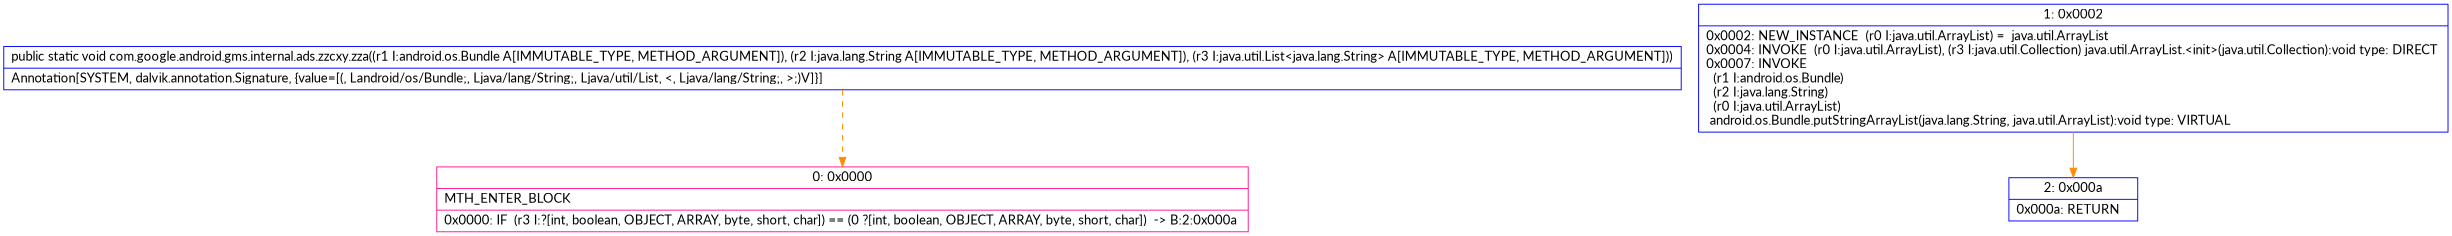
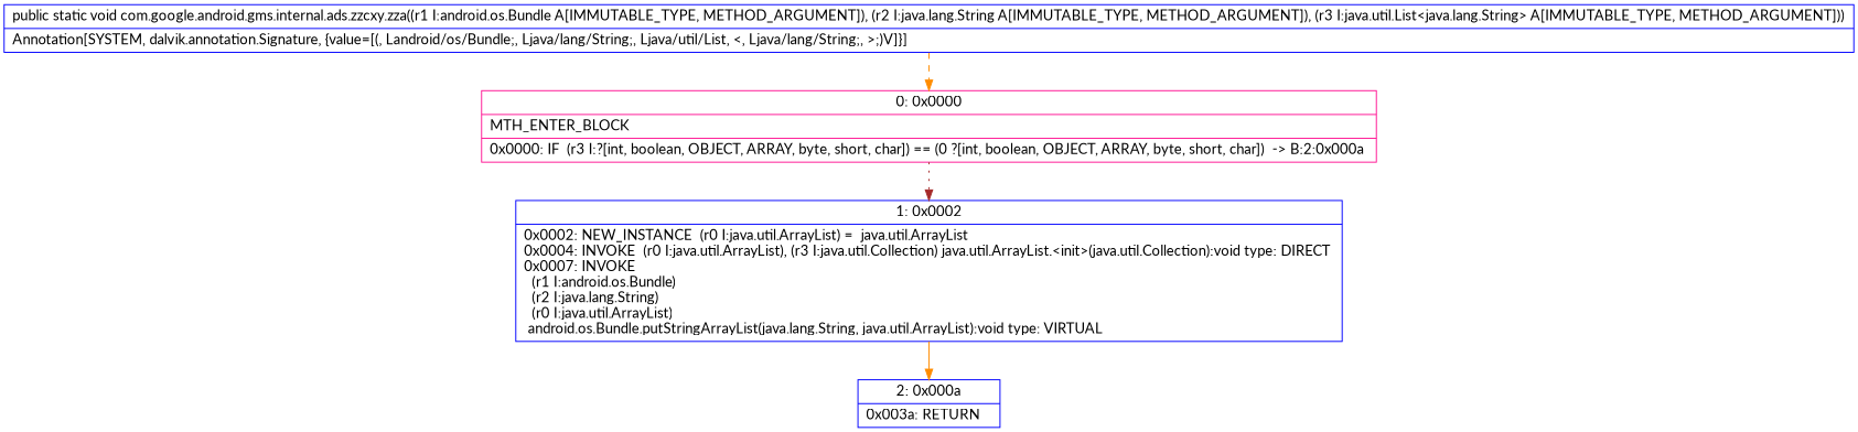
  digraph {
    fontname=Lato
    node [color=blue fontname=Lato shape=record]
    edge [color=darkorange fontname=Lato]
    n1 [color=deeppink label="{0\:\ 0x0000|MTH_ENTER_BLOCK\l|0x0000: IF  (r3 I:?[int, boolean, OBJECT, ARRAY, byte, short, char]) == (0 ?[int, boolean, OBJECT, ARRAY, byte, short, char])  \-\> B:2:0x000a \l}"]
    n2 [label="{1\:\ 0x0002|0x0002: NEW_INSTANCE  (r0 I:java.util.ArrayList) =  java.util.ArrayList \l0x0004: INVOKE  (r0 I:java.util.ArrayList), (r3 I:java.util.Collection) java.util.ArrayList.\<init\>(java.util.Collection):void type: DIRECT \l0x0007: INVOKE  \l  (r1 I:android.os.Bundle)\l  (r2 I:java.lang.String)\l  (r0 I:java.util.ArrayList)\l android.os.Bundle.putStringArrayList(java.lang.String, java.util.ArrayList):void type: VIRTUAL \l}"]
-   n3 [label="{2\:\ 0x000a|0x000a: RETURN   \l}"]
+   n3 [label="{2\:\ 0x000a|0x003a: RETURN   \l}"]
    n4 [label="{public static void com.google.android.gms.internal.ads.zzcxy.zza((r1 I:android.os.Bundle A[IMMUTABLE_TYPE, METHOD_ARGUMENT]), (r2 I:java.lang.String A[IMMUTABLE_TYPE, METHOD_ARGUMENT]), (r3 I:java.util.List\<java.lang.String\> A[IMMUTABLE_TYPE, METHOD_ARGUMENT]))  | Annotation[SYSTEM, dalvik.annotation.Signature, \{value=[(, Landroid\/os\/Bundle;, Ljava\/lang\/String;, Ljava\/util\/List, \<, Ljava\/lang\/String;, \>;)V]\}]\l}"]
+   n1 -> n2 [color=brown style=dotted]
    n2 -> n3 [style=solid]
    n4 -> n1 [style=dashed]
  }
